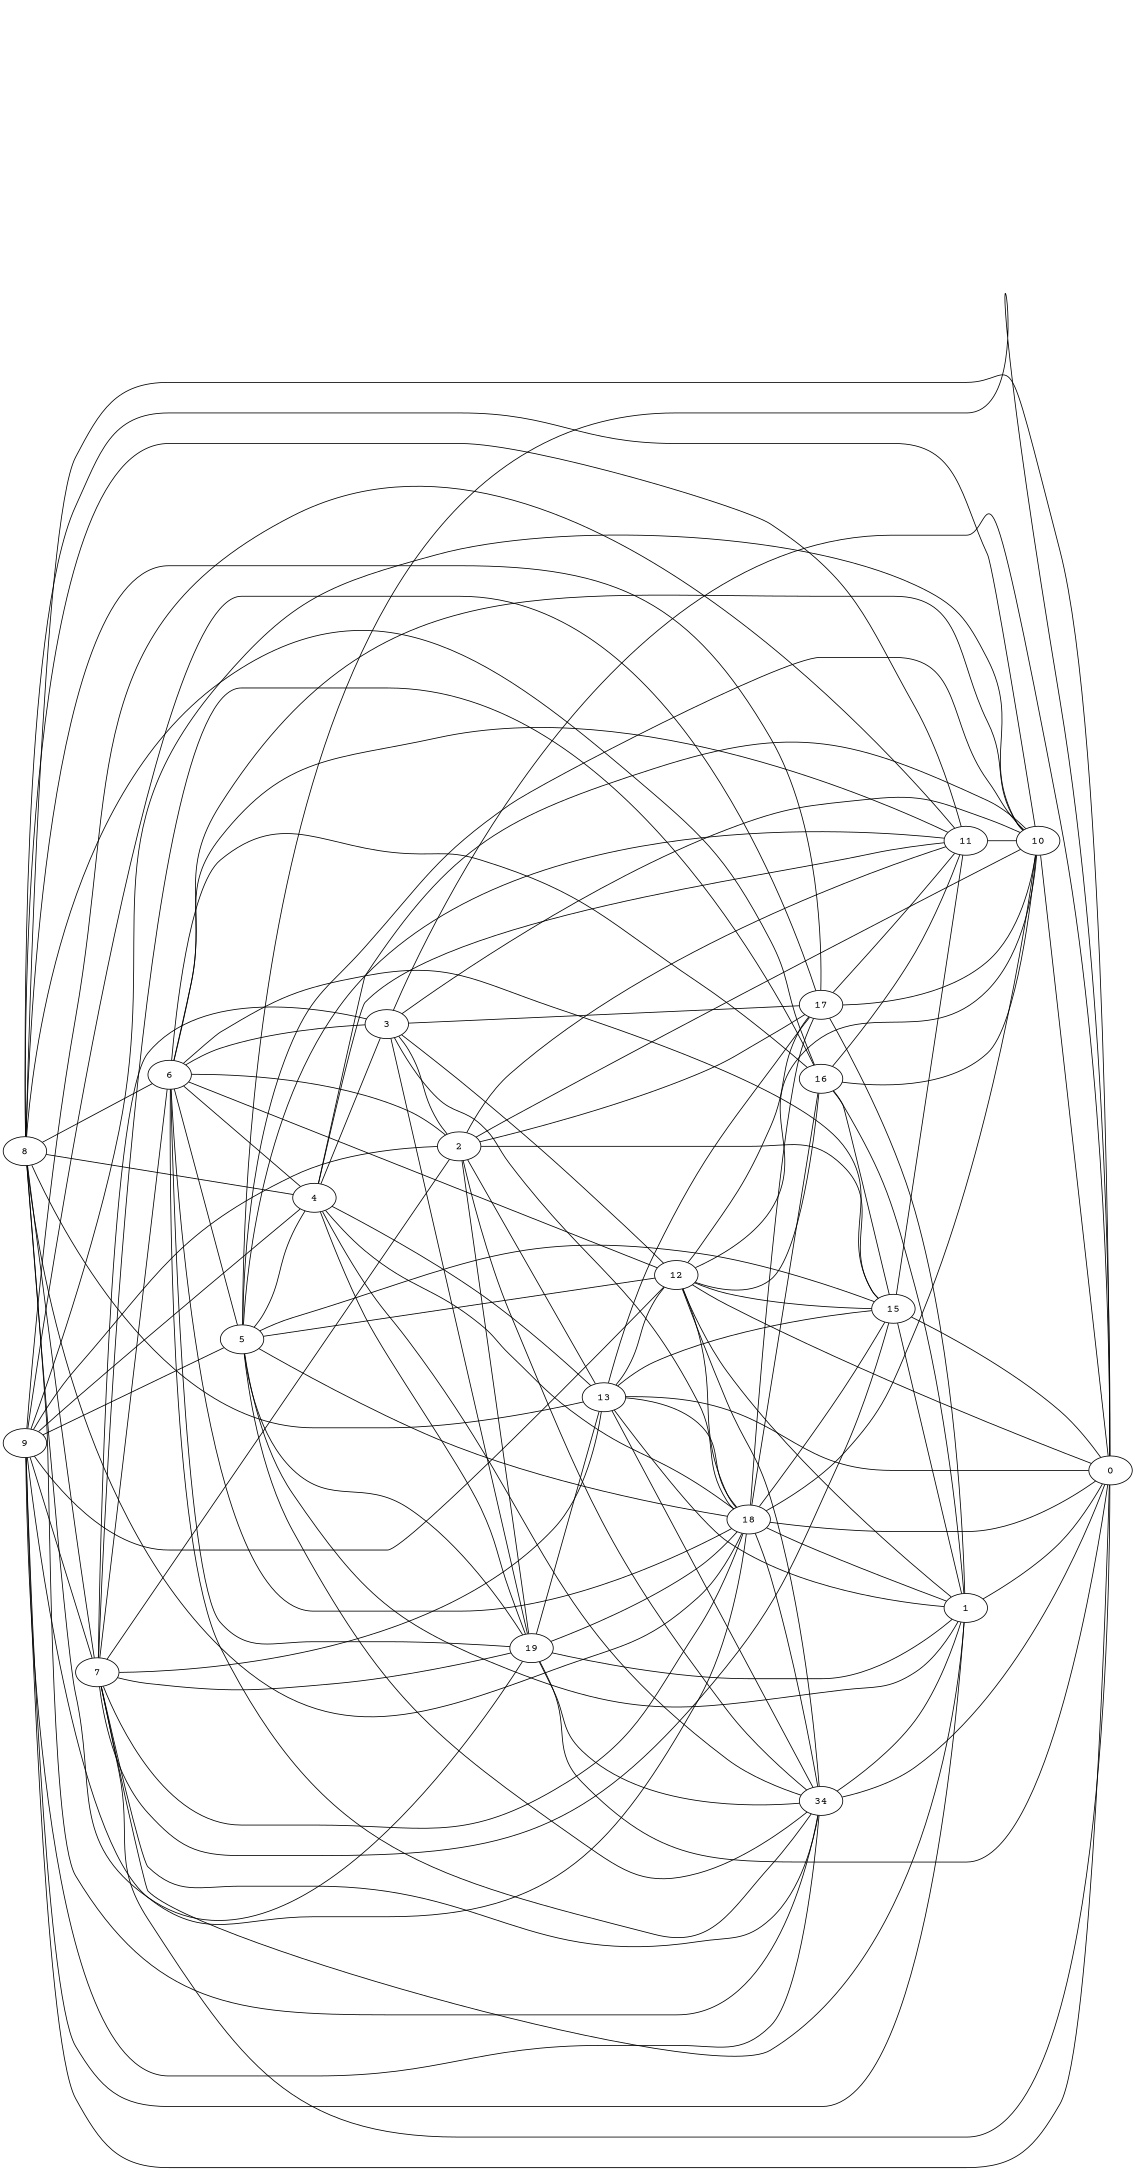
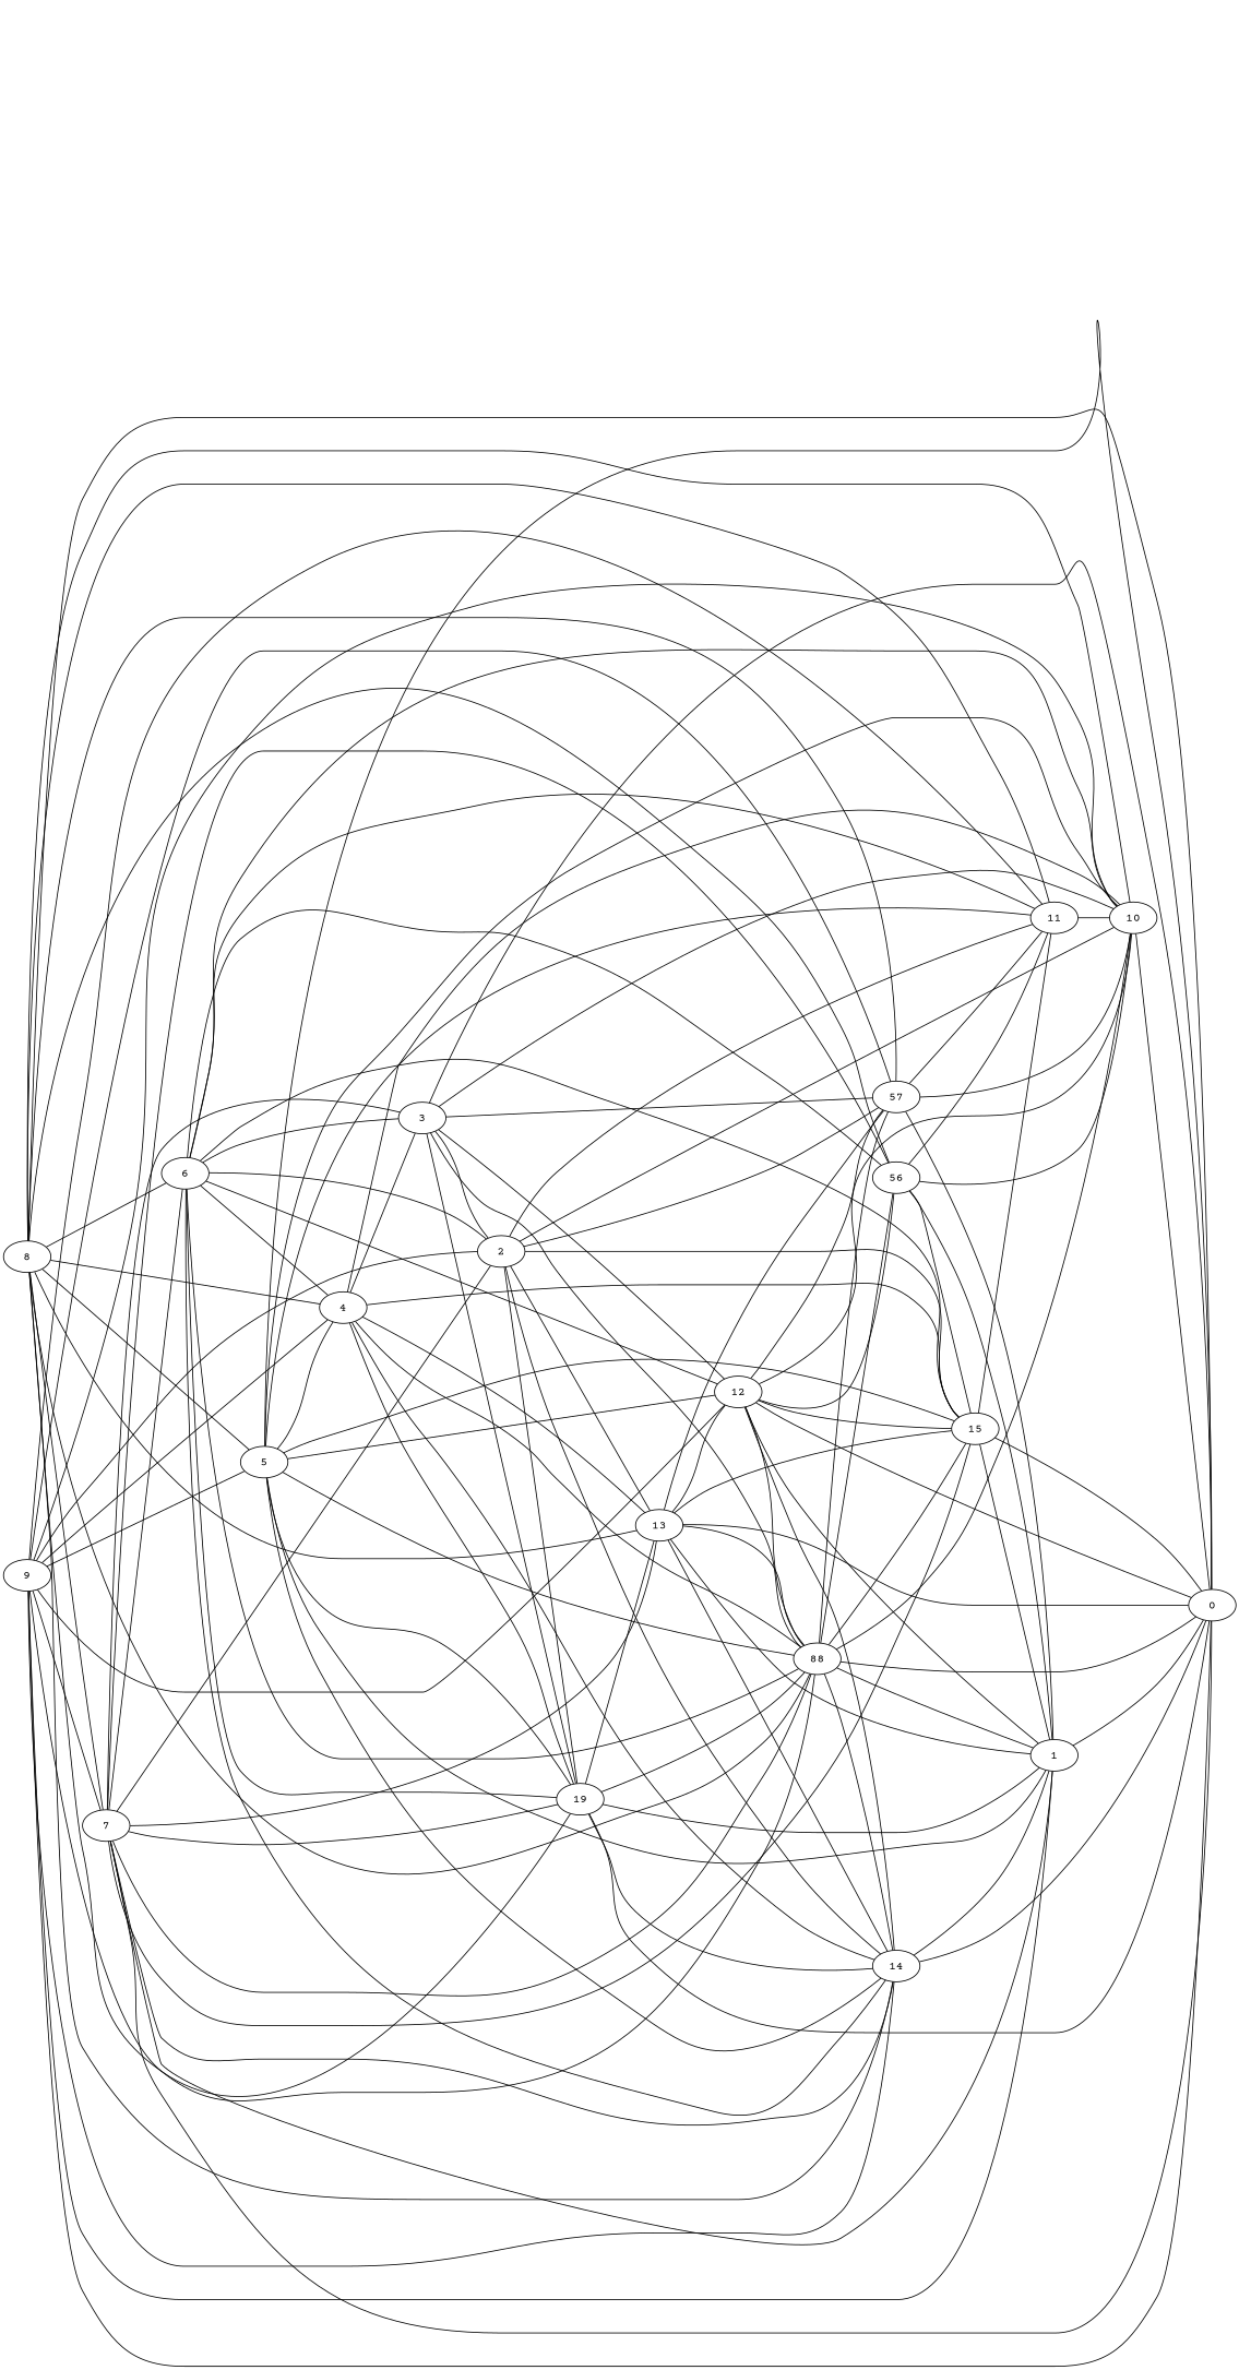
  digraph {
    fontname="Courier Prime"
    rankdir=LR
    node [fontname="Courier Prime"]
    edge [color=black dir=none fontname="Courier Prime"]
    4
    13
    11
-   14 [label=34]
-   18
+   14
+   18 [label=88]
    19
    10
    3
    0
    1
    12
    5
    15
-   16
-   17
+   16 [label=56]
+   17 [label=57]
    8
    6
    7
    2
    9
    subgraph sub_1 {
      4
      13
      11
      14
      18
      19
      10
      3
      0
      1
      12
      5
      15
      16
      17
      8
      6
      7
      2
      9
    }
    4 -> 13
-   4 -> 11
+   4 -> 15
    4 -> 14
    4 -> 18
    4 -> 19
    4 -> 10
    4 -> 3
    13 -> 0
    13 -> 1
    13 -> 12
    11 -> 10
    14 -> 13
    14 -> 0
    14 -> 1
    14 -> 12
    18 -> 13
    18 -> 14
    18 -> 10
    18 -> 0
    18 -> 1
    18 -> 15
    18 -> 16
    18 -> 17
    19 -> 13
    19 -> 14
    19 -> 18
    19 -> 0
    19 -> 1
    10 -> 0
    3 -> 18
    3 -> 19
    3 -> 10
    3 -> 0
    3 -> 12
    3 -> 17
    3 -> 2
    1 -> 0
    12 -> 18
    12 -> 10
    12 -> 0
    12 -> 1
    5 -> 4
    5 -> 11
    5 -> 14
    5 -> 18
    5 -> 19
    5 -> 10
    5 -> 0
    5 -> 1
    5 -> 12
    5 -> 15
    15 -> 13
    15 -> 11
    15 -> 0
    15 -> 1
    15 -> 12
    16 -> 11
    16 -> 10
    16 -> 1
    16 -> 12
    16 -> 15
    17 -> 13
    17 -> 11
    17 -> 10
    17 -> 1
    17 -> 12
    8 -> 4
    8 -> 13
    8 -> 11
    8 -> 14
    8 -> 18
    8 -> 19
    8 -> 10
    8 -> 0
    8 -> 16
    8 -> 17
    8 -> 6
    8 -> 7
    6 -> 4
    6 -> 11
    6 -> 14
    6 -> 18
    6 -> 19
    6 -> 10
    6 -> 3
    6 -> 12
-   6 -> 5
+   8 -> 5
    6 -> 15
    6 -> 16
    6 -> 2
    7 -> 13
    7 -> 14
    7 -> 18
    7 -> 19
    7 -> 3
    7 -> 0
    7 -> 1
    7 -> 15
    7 -> 16
    7 -> 6
    7 -> 2
    2 -> 13
    2 -> 11
    2 -> 14
    2 -> 19
    2 -> 10
    2 -> 15
    2 -> 17
    9 -> 4
    9 -> 11
    9 -> 14
    9 -> 18
    9 -> 10
    9 -> 0
    9 -> 1
    9 -> 12
    9 -> 5
    9 -> 17
    9 -> 7
    9 -> 2
  }
